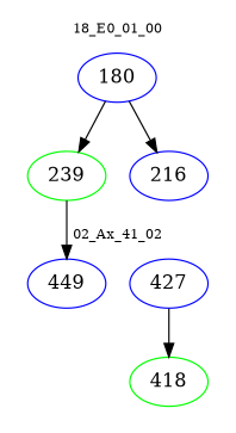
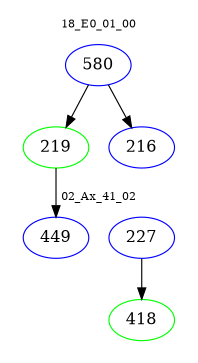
  digraph {
    node [color=blue]
    edge [color=black]
-   n1 [label=427]
+   n1 [label=227]
    n2 [color=green label=418]
    n3 [label=449]
-   n4 [label=180]
-   n5 [color=green label=239]
+   n4 [label=580]
+   n5 [color=green label=219]
    n6 [label=216]
    subgraph cluster_1 {
      color=white
      fontsize=10
      label="02_Ax_41_02"
      n1
      n2
      n3
    }
    subgraph cluster_2 {
      color=white
      fontsize=10
      label="18_E0_01_00"
      n4
      n5
      n6
    }
    n1 -> n2
    n4 -> n5
    n4 -> n6
    n5 -> n3
  }
